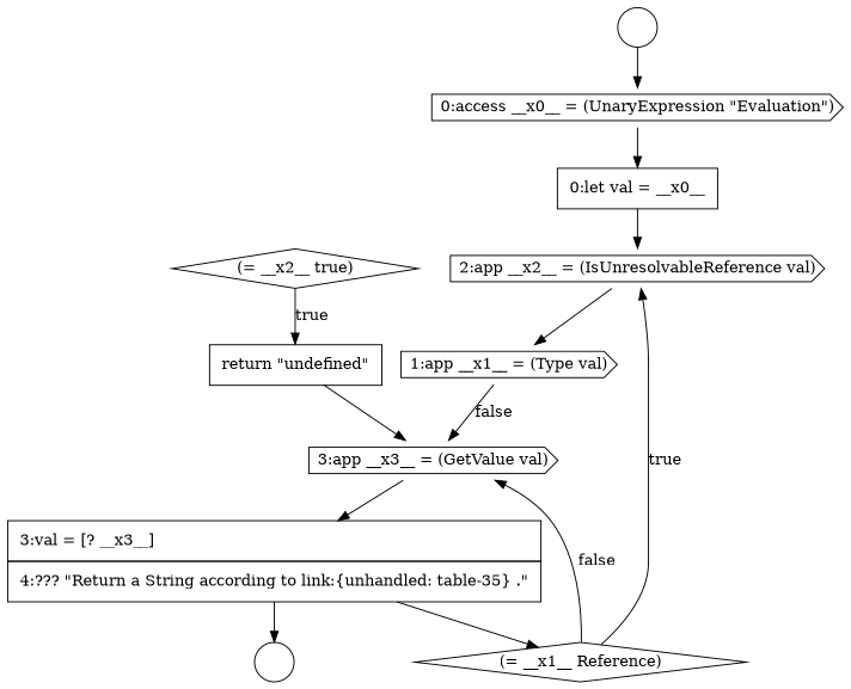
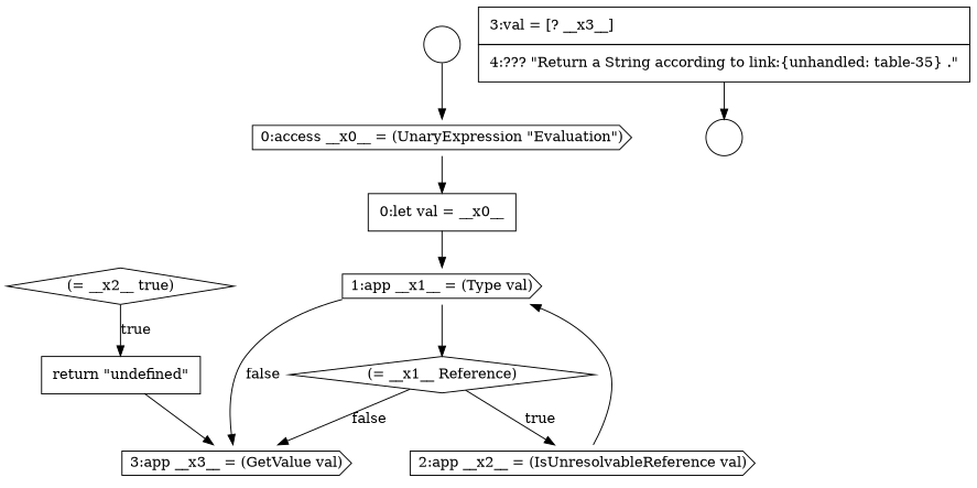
  digraph {
    node [color=black fillcolor=white shape=cds style=filled]
    edge [color=black]
    n1 [label=<<font color="black">     <table border="0" cellborder="1" cellspacing="0" cellpadding="10">       <tr><td align="left">0:let val = __x0__</td></tr>     </table>   </font>> margin=0 shape=none]
    n2 [label=<<font color="black">1:app __x1__ = (Type val)</font>>]
    n3 [label=<<font color="black">3:app __x3__ = (GetValue val)</font>>]
    n4 [label=<<font color="black">(= __x1__ Reference)</font>> shape=diamond]
    n5 [label=<<font color="black">     <table border="0" cellborder="1" cellspacing="0" cellpadding="10">       <tr><td align="left">return &quot;undefined&quot;</td></tr>     </table>   </font>> margin=0 shape=none]
    n6 [label=<<font color="black">     <table border="0" cellborder="1" cellspacing="0" cellpadding="10">       <tr><td align="left">3:val = [? __x3__]</td></tr>       <tr><td align="left">4:??? &quot;Return a String according to link:{unhandled: table-35} .&quot;</td></tr>     </table>   </font>> margin=0 shape=none]
    n7 [label=<<font color="black">0:access __x0__ = (UnaryExpression &quot;Evaluation&quot;)</font>>]
    n8 [label=<<font color="black">(= __x2__ true)</font>> shape=diamond]
    n9 [label=" " shape=circle]
    n10 [label=<<font color="black">2:app __x2__ = (IsUnresolvableReference val)</font>>]
    n11 [label=" " shape=circle]
-   n1 -> n10
+   n1 -> n2
    n2 -> n3 [label=<<font color="black">false</font>>]
-   n6 -> n4
-   n3 -> n6
+   n2 -> n4
    n4 -> n3 [label=<<font color="black">false</font>>]
    n4 -> n10 [label=<<font color="black">true</font>>]
    n5 -> n3
    n6 -> n9
    n7 -> n1
    n8 -> n5 [label=<<font color="black">true</font>>]
    n10 -> n2
    n11 -> n7
  }
